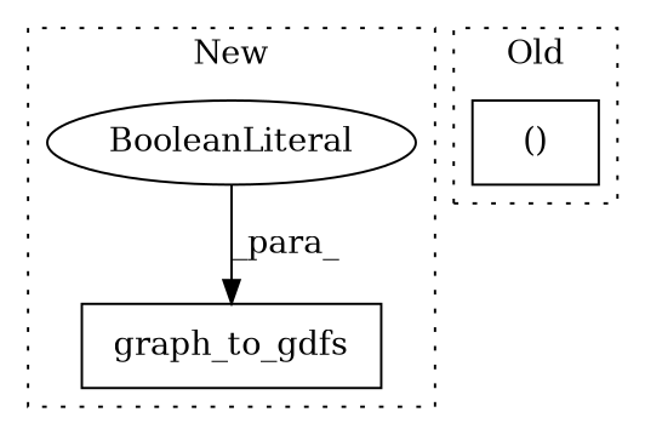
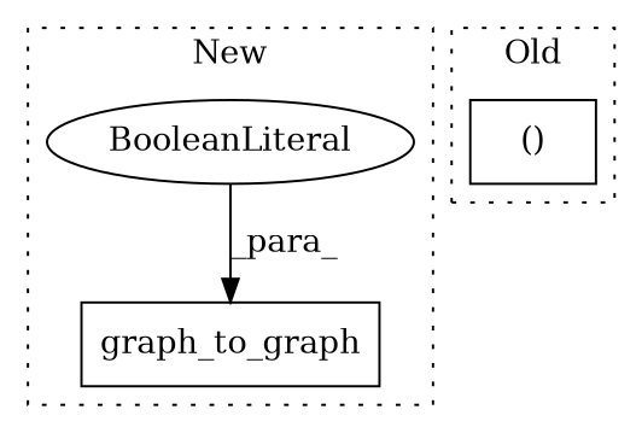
  digraph {
    node [shape=box]
-   n1 [a=32 l="14,1" label=graph_to_gdfs s="14477,14503"]
+   n1 [a=32 l="14,1" label=graph_to_graph s="14477,14503"]
    n2 [a=9 l=4 label=BooleanLiteral s=14499 shape=ellipse]
    n3 [a=106 l=77 label="()" s=15095]
    subgraph cluster_1 {
      label=New
      style=dotted
      n1
      n2
    }
    subgraph cluster_2 {
      label=Old
      style=dotted
      n3
    }
    n2 -> n1 [label=_para_]
  }
